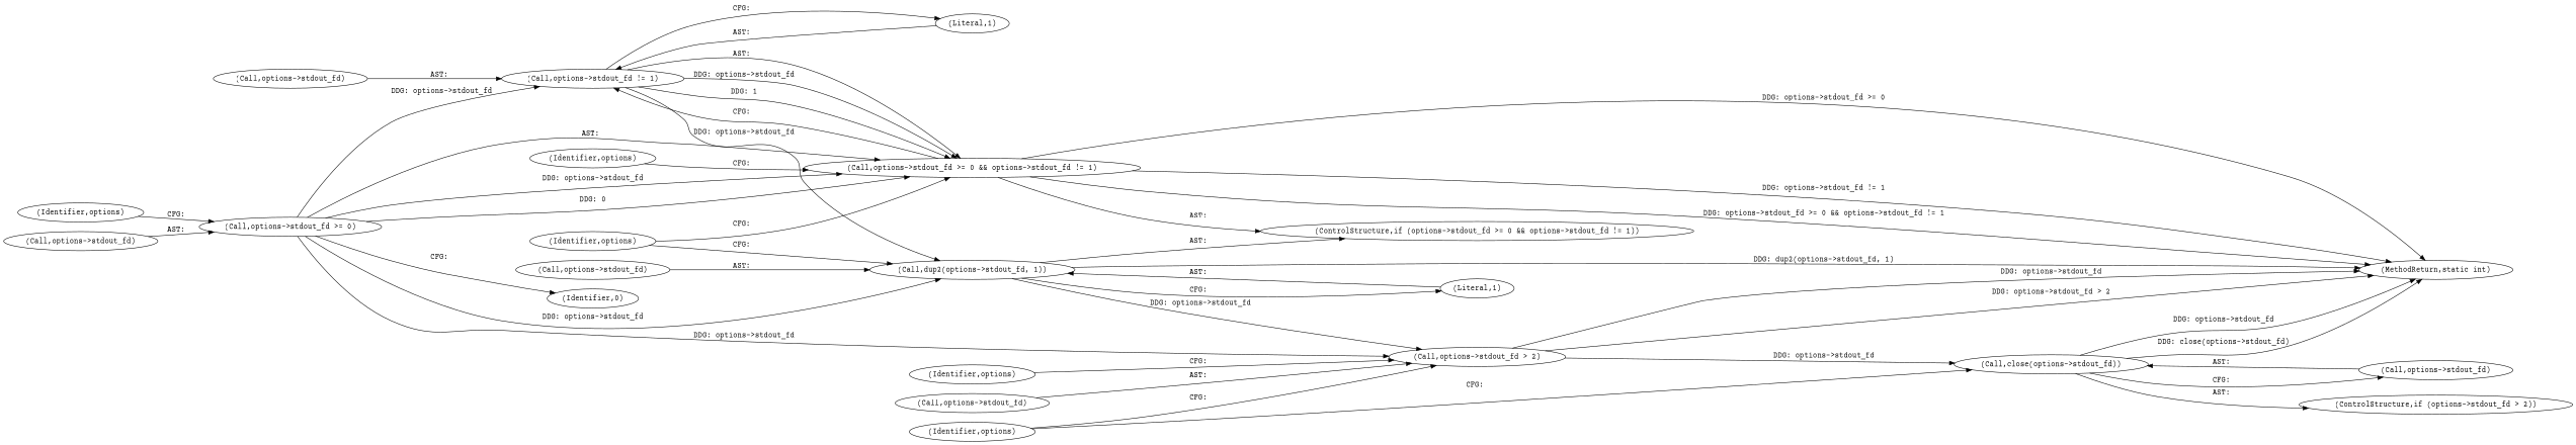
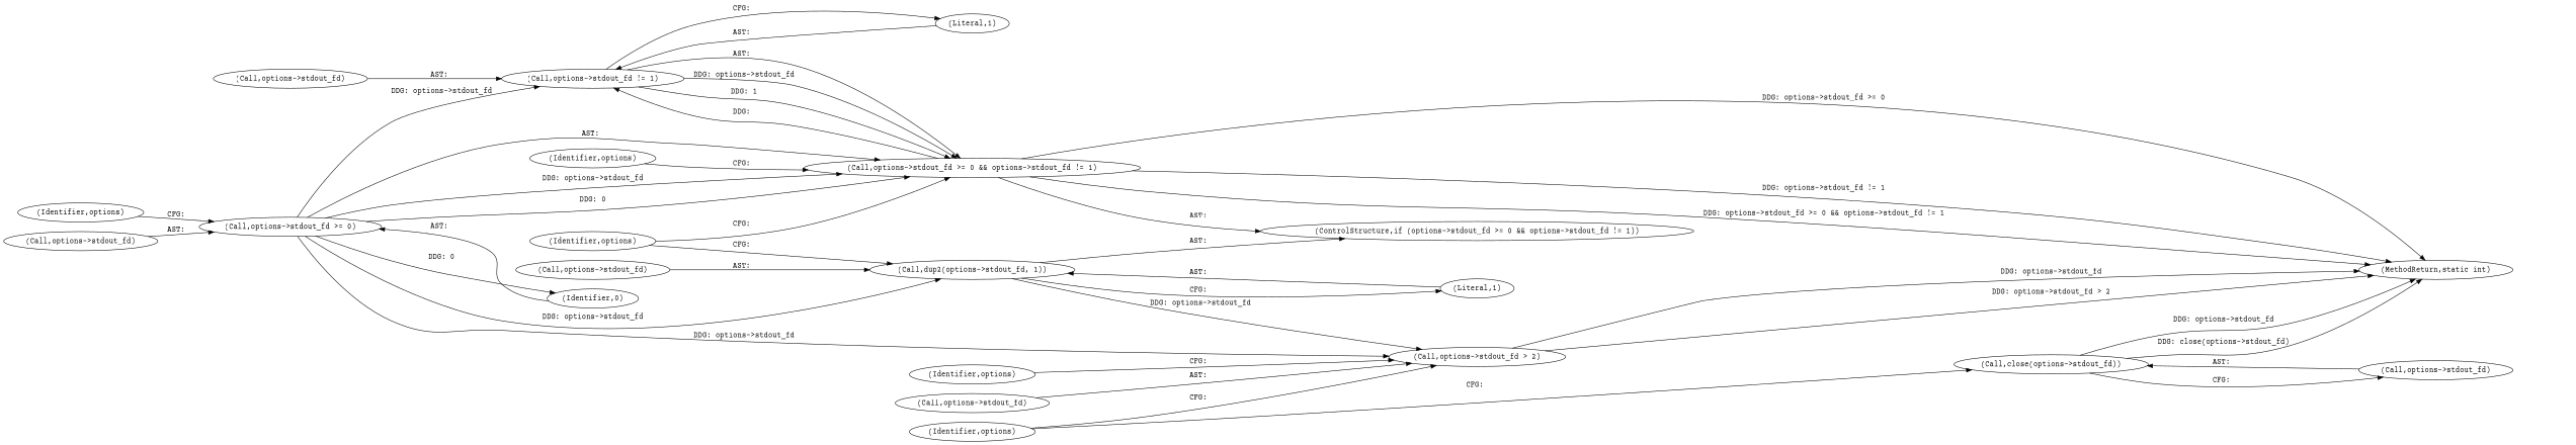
  digraph {
    fontname="Courier Prime"
    rankdir=LR
    node [fontname="Courier Prime"]
    edge [fontname="Courier Prime"]
    n1 [label="(Call,options->stdout_fd != 1)"]
    n2 [label="(Call,options->stdout_fd >= 0 && options->stdout_fd != 1)"]
    n3 [label="(Call,dup2(options->stdout_fd, 1))"]
    n4 [label="(Literal,1)"]
    n5 [label="(ControlStructure,if (options->stdout_fd >= 0 && options->stdout_fd != 1))"]
    n6 [label="(MethodReturn,static int)"]
    n7 [label="(Call,options->stdout_fd > 2)"]
    n8 [label="(Literal,1)"]
    n9 [label="(Call,close(options->stdout_fd))"]
    n10 [label="(Call,options->stdout_fd >= 0)"]
    n11 [label="(Identifier,0)"]
-   n12 [label="(ControlStructure,if (options->stdout_fd > 2))"]
    n13 [label="(Call,options->stdout_fd)"]
    n14 [label="(Call,options->stdout_fd)"]
    n15 [label="(Call,options->stdout_fd)"]
    n16 [label="(Identifier,options)"]
    n17 [label="(Identifier,options)"]
    n18 [label="(Identifier,options)"]
    n19 [label="(Call,options->stdout_fd)"]
    n20 [label="(Identifier,options)"]
    n21 [label="(Call,options->stdout_fd)"]
    n22 [label="(Identifier,options)"]
    n1 -> n2 [label="AST: "]
    n1 -> n2 [label="DDG: options->stdout_fd"]
    n1 -> n2 [label="DDG: 1"]
-   n1 -> n3 [label="DDG: options->stdout_fd"]
    n1 -> n4 [label="CFG: "]
-   n2 -> n1 [label="CFG: "]
+   n2 -> n1 [label="DDG: "]
    n2 -> n5 [label="AST: "]
    n2 -> n6 [label="DDG: options->stdout_fd >= 0 && options->stdout_fd != 1"]
    n2 -> n6 [label="DDG: options->stdout_fd >= 0"]
    n2 -> n6 [label="DDG: options->stdout_fd != 1"]
    n3 -> n5 [label="AST: "]
-   n3 -> n6 [label="DDG: dup2(options->stdout_fd, 1)"]
    n3 -> n7 [label="DDG: options->stdout_fd"]
    n3 -> n8 [label="CFG: "]
    n4 -> n1 [label="AST: "]
    n7 -> n6 [label="DDG: options->stdout_fd"]
    n7 -> n6 [label="DDG: options->stdout_fd > 2"]
-   n7 -> n9 [label="DDG: options->stdout_fd"]
    n8 -> n3 [label="AST: "]
    n9 -> n6 [label="DDG: options->stdout_fd"]
    n9 -> n6 [label="DDG: close(options->stdout_fd)"]
-   n9 -> n12 [label="AST: "]
    n9 -> n13 [label="CFG: "]
    n10 -> n1 [label="DDG: options->stdout_fd"]
    n10 -> n2 [label="AST: "]
    n10 -> n2 [label="DDG: options->stdout_fd"]
    n10 -> n2 [label="DDG: 0"]
    n10 -> n3 [label="DDG: options->stdout_fd"]
    n10 -> n7 [label="DDG: options->stdout_fd"]
-   n10 -> n11 [label="CFG: "]
+   n10 -> n11 [label="DDG: 0"]
+   n11 -> n10 [label="AST: "]
    n13 -> n9 [label="AST: "]
    n14 -> n1 [label="AST: "]
    n15 -> n7 [label="AST: "]
    n16 -> n2 [label="CFG: "]
    n17 -> n7 [label="CFG: "]
    n17 -> n9 [label="CFG: "]
    n18 -> n10 [label="CFG: "]
    n19 -> n3 [label="AST: "]
    n20 -> n2 [label="CFG: "]
    n20 -> n3 [label="CFG: "]
    n21 -> n10 [label="AST: "]
    n22 -> n7 [label="CFG: "]
  }
